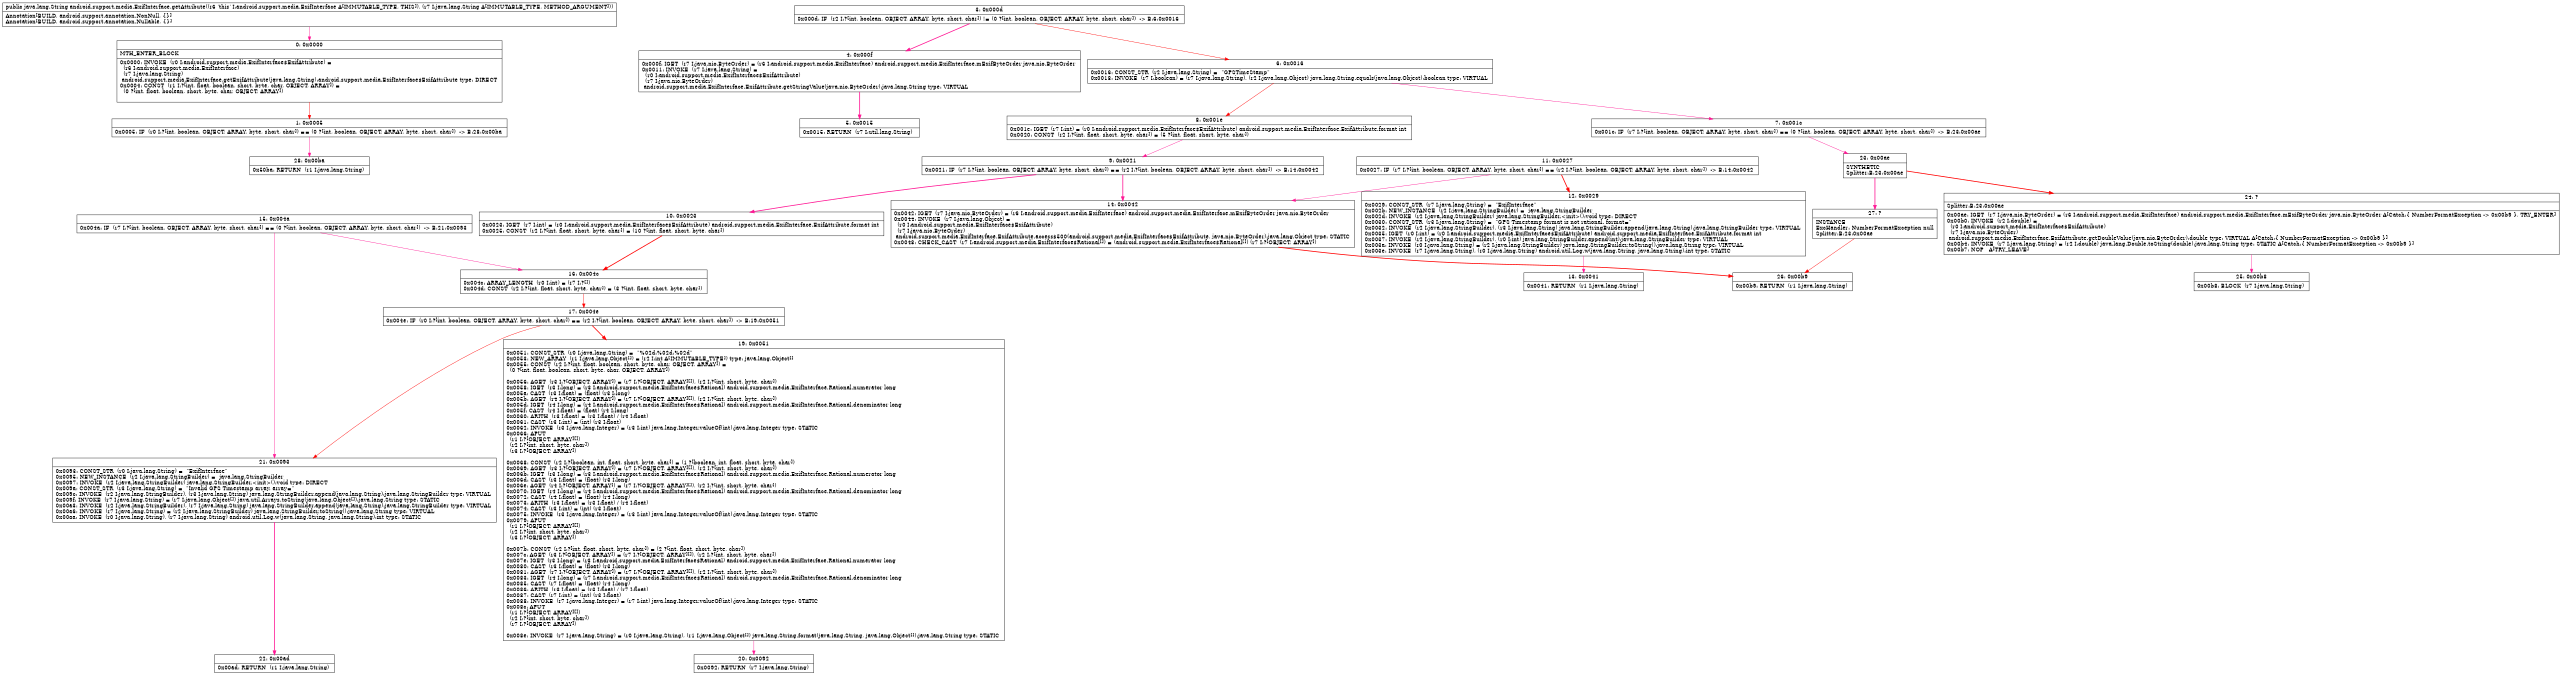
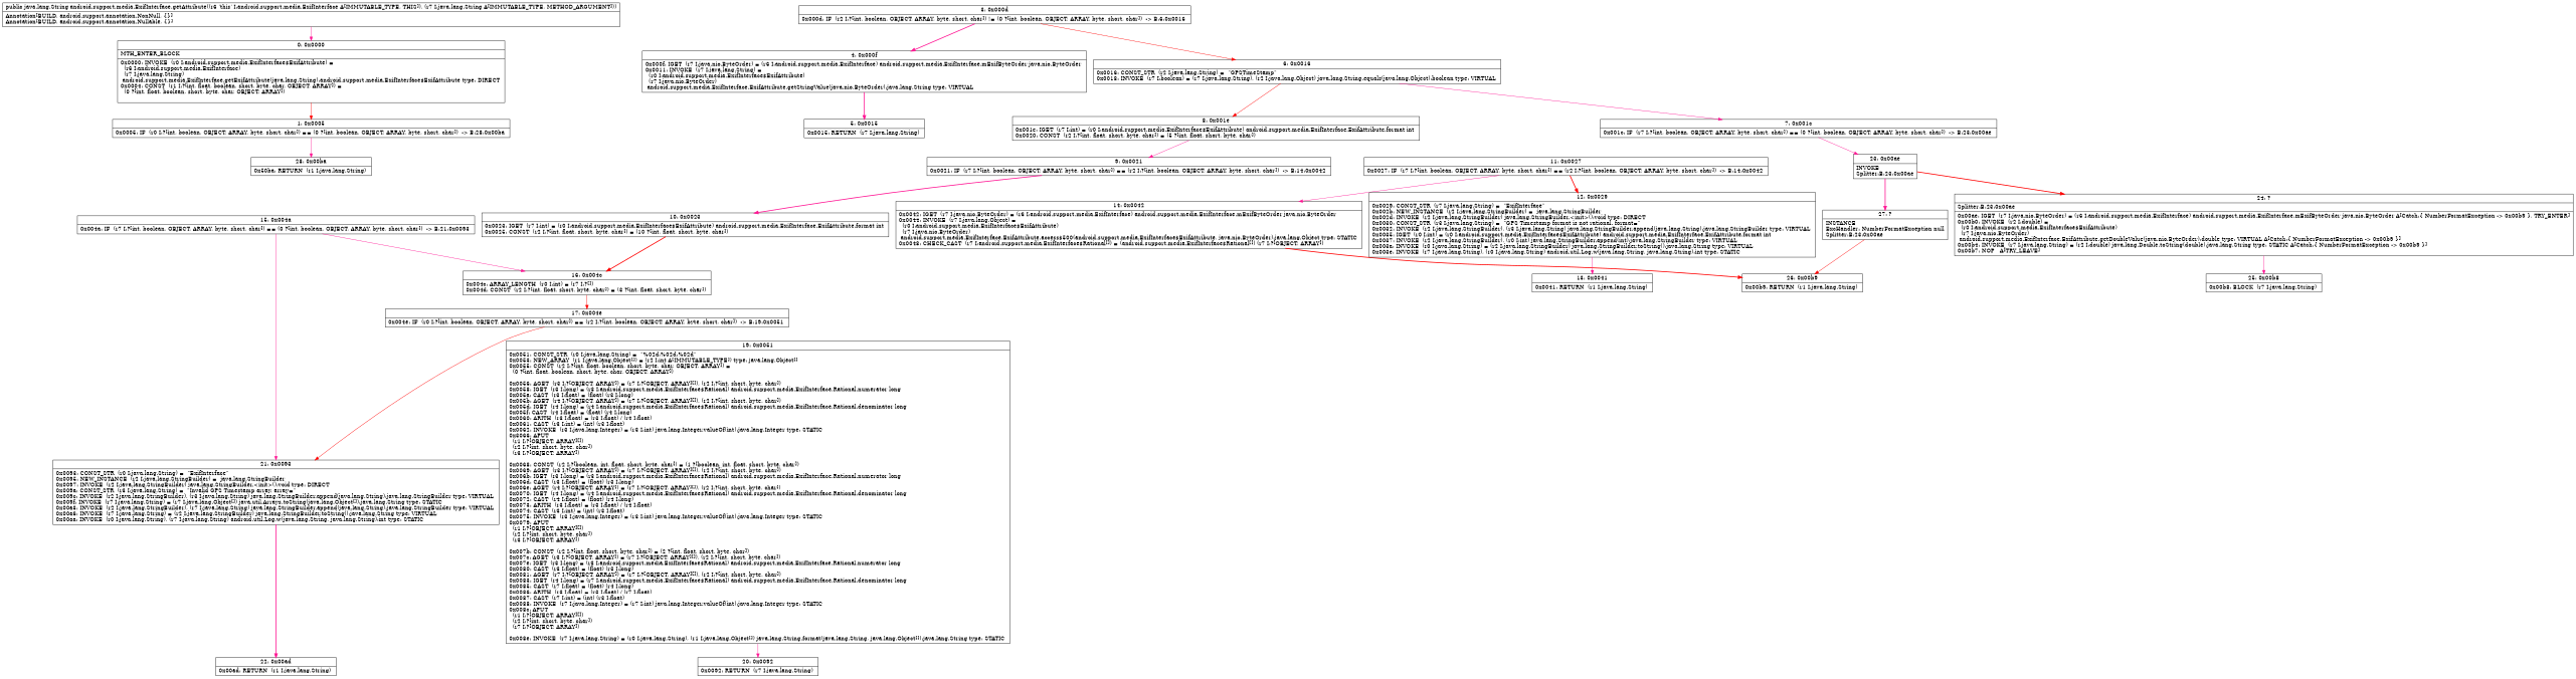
  digraph {
    node [shape=record]
    edge [color=deeppink style=solid]
    n1 [label="{0\:\ 0x0000|MTH_ENTER_BLOCK\l|0x0000: INVOKE  (r0 I:android.support.media.ExifInterface$ExifAttribute) = \l  (r6 I:android.support.media.ExifInterface)\l  (r7 I:java.lang.String)\l android.support.media.ExifInterface.getExifAttribute(java.lang.String):android.support.media.ExifInterface$ExifAttribute type: DIRECT \l0x0004: CONST  (r1 I:?[int, float, boolean, short, byte, char, OBJECT, ARRAY]) = \l  (0 ?[int, float, boolean, short, byte, char, OBJECT, ARRAY])\l \l}"]
    n2 [label="{1\:\ 0x0005|0x0005: IF  (r0 I:?[int, boolean, OBJECT, ARRAY, byte, short, char]) == (0 ?[int, boolean, OBJECT, ARRAY, byte, short, char])  \-\> B:28:0x00ba \l}"]
    n3 [label="{28\:\ 0x00ba|0x50ba: RETURN  (r1 I:java.lang.String) \l}"]
    n4 [label="{3\:\ 0x000d|0x000d: IF  (r2 I:?[int, boolean, OBJECT, ARRAY, byte, short, char]) != (0 ?[int, boolean, OBJECT, ARRAY, byte, short, char])  \-\> B:6:0x0016 \l}"]
    n5 [label="{4\:\ 0x000f|0x000f: IGET  (r7 I:java.nio.ByteOrder) = (r6 I:android.support.media.ExifInterface) android.support.media.ExifInterface.mExifByteOrder java.nio.ByteOrder \l0x0011: INVOKE  (r7 I:java.lang.String) = \l  (r0 I:android.support.media.ExifInterface$ExifAttribute)\l  (r7 I:java.nio.ByteOrder)\l android.support.media.ExifInterface.ExifAttribute.getStringValue(java.nio.ByteOrder):java.lang.String type: VIRTUAL \l}"]
    n6 [label="{6\:\ 0x0016|0x0016: CONST_STR  (r2 I:java.lang.String) =  \"GPSTimeStamp\" \l0x0018: INVOKE  (r7 I:boolean) = (r7 I:java.lang.String), (r2 I:java.lang.Object) java.lang.String.equals(java.lang.Object):boolean type: VIRTUAL \l}"]
-   n7 [label="{5\:\ 0x0015|0x0015: RETURN  (r7 I:util.lang.String) \l}"]
+   n7 [label="{5\:\ 0x0015|0x0015: RETURN  (r7 I:java.lang.String) \l}"]
    n8 [label="{7\:\ 0x001c|0x001c: IF  (r7 I:?[int, boolean, OBJECT, ARRAY, byte, short, char]) == (0 ?[int, boolean, OBJECT, ARRAY, byte, short, char])  \-\> B:23:0x00ae \l}"]
    n9 [label="{8\:\ 0x001e|0x001e: IGET  (r7 I:int) = (r0 I:android.support.media.ExifInterface$ExifAttribute) android.support.media.ExifInterface.ExifAttribute.format int \l0x0020: CONST  (r2 I:?[int, float, short, byte, char]) = (5 ?[int, float, short, byte, char]) \l}"]
-   n10 [label="{23\:\ 0x00ae|SYNTHETIC\lSplitter:B:23:0x00ae\l}"]
+   n10 [label="{23\:\ 0x00ae|INVOKE\lSplitter:B:23:0x00ae\l}"]
    n11 [label="{9\:\ 0x0021|0x0021: IF  (r7 I:?[int, boolean, OBJECT, ARRAY, byte, short, char]) == (r2 I:?[int, boolean, OBJECT, ARRAY, byte, short, char])  \-\> B:14:0x0042 \l}"]
    n12 [label="{24\:\ ?|Splitter:B:23:0x00ae\l|0x00ae: IGET  (r7 I:java.nio.ByteOrder) = (r6 I:android.support.media.ExifInterface) android.support.media.ExifInterface.mExifByteOrder java.nio.ByteOrder A[Catch:\{ NumberFormatException \-\> 0x00b9 \}, TRY_ENTER]\l0x00b0: INVOKE  (r2 I:double) = \l  (r0 I:android.support.media.ExifInterface$ExifAttribute)\l  (r7 I:java.nio.ByteOrder)\l android.support.media.ExifInterface.ExifAttribute.getDoubleValue(java.nio.ByteOrder):double type: VIRTUAL A[Catch:\{ NumberFormatException \-\> 0x00b9 \}]\l0x00b4: INVOKE  (r7 I:java.lang.String) = (r2 I:double) java.lang.Double.toString(double):java.lang.String type: STATIC A[Catch:\{ NumberFormatException \-\> 0x00b9 \}]\l0x00b7: NOP   A[TRY_LEAVE]\l}"]
    n13 [label="{27\:\ ?|INSTANCE\lExcHandler: NumberFormatException null\lSplitter:B:23:0x00ae\l}"]
    n14 [label="{10\:\ 0x0023|0x0023: IGET  (r7 I:int) = (r0 I:android.support.media.ExifInterface$ExifAttribute) android.support.media.ExifInterface.ExifAttribute.format int \l0x0025: CONST  (r2 I:?[int, float, short, byte, char]) = (10 ?[int, float, short, byte, char]) \l}"]
    n15 [label="{14\:\ 0x0042|0x0042: IGET  (r7 I:java.nio.ByteOrder) = (r6 I:android.support.media.ExifInterface) android.support.media.ExifInterface.mExifByteOrder java.nio.ByteOrder \l0x0044: INVOKE  (r7 I:java.lang.Object) = \l  (r0 I:android.support.media.ExifInterface$ExifAttribute)\l  (r7 I:java.nio.ByteOrder)\l android.support.media.ExifInterface.ExifAttribute.access$500(android.support.media.ExifInterface$ExifAttribute, java.nio.ByteOrder):java.lang.Object type: STATIC \l0x0048: CHECK_CAST  (r7 I:android.support.media.ExifInterface$Rational[]) = (android.support.media.ExifInterface$Rational[]) (r7 I:?[OBJECT, ARRAY]) \l}"]
    n16 [label="{16\:\ 0x004c|0x004c: ARRAY_LENGTH  (r0 I:int) = (r7 I:?[]) \l0x004d: CONST  (r2 I:?[int, float, short, byte, char]) = (3 ?[int, float, short, byte, char]) \l}"]
    n17 [label="{26\:\ 0x00b9|0x00b9: RETURN  (r1 I:java.lang.String) \l}"]
    n18 [label="{11\:\ 0x0027|0x0027: IF  (r7 I:?[int, boolean, OBJECT, ARRAY, byte, short, char]) == (r2 I:?[int, boolean, OBJECT, ARRAY, byte, short, char])  \-\> B:14:0x0042 \l}"]
    n19 [label="{12\:\ 0x0029|0x0029: CONST_STR  (r7 I:java.lang.String) =  \"ExifInterface\" \l0x002b: NEW_INSTANCE  (r2 I:java.lang.StringBuilder) =  java.lang.StringBuilder \l0x002d: INVOKE  (r2 I:java.lang.StringBuilder) java.lang.StringBuilder.\<init\>():void type: DIRECT \l0x0030: CONST_STR  (r3 I:java.lang.String) =  \"GPS Timestamp format is not rational. format=\" \l0x0032: INVOKE  (r2 I:java.lang.StringBuilder), (r3 I:java.lang.String) java.lang.StringBuilder.append(java.lang.String):java.lang.StringBuilder type: VIRTUAL \l0x0035: IGET  (r0 I:int) = (r0 I:android.support.media.ExifInterface$ExifAttribute) android.support.media.ExifInterface.ExifAttribute.format int \l0x0037: INVOKE  (r2 I:java.lang.StringBuilder), (r0 I:int) java.lang.StringBuilder.append(int):java.lang.StringBuilder type: VIRTUAL \l0x003a: INVOKE  (r0 I:java.lang.String) = (r2 I:java.lang.StringBuilder) java.lang.StringBuilder.toString():java.lang.String type: VIRTUAL \l0x003e: INVOKE  (r7 I:java.lang.String), (r0 I:java.lang.String) android.util.Log.w(java.lang.String, java.lang.String):int type: STATIC \l}"]
    n20 [label="{13\:\ 0x0041|0x0041: RETURN  (r1 I:java.lang.String) \l}"]
    n21 [label="{15\:\ 0x004a|0x004a: IF  (r7 I:?[int, boolean, OBJECT, ARRAY, byte, short, char]) == (0 ?[int, boolean, OBJECT, ARRAY, byte, short, char])  \-\> B:21:0x0093 \l}"]
    n22 [label="{21\:\ 0x0093|0x0093: CONST_STR  (r0 I:java.lang.String) =  \"ExifInterface\" \l0x0095: NEW_INSTANCE  (r2 I:java.lang.StringBuilder) =  java.lang.StringBuilder \l0x0097: INVOKE  (r2 I:java.lang.StringBuilder) java.lang.StringBuilder.\<init\>():void type: DIRECT \l0x009a: CONST_STR  (r3 I:java.lang.String) =  \"Invalid GPS Timestamp array. array=\" \l0x009c: INVOKE  (r2 I:java.lang.StringBuilder), (r3 I:java.lang.String) java.lang.StringBuilder.append(java.lang.String):java.lang.StringBuilder type: VIRTUAL \l0x009f: INVOKE  (r7 I:java.lang.String) = (r7 I:java.lang.Object[]) java.util.Arrays.toString(java.lang.Object[]):java.lang.String type: STATIC \l0x00a3: INVOKE  (r2 I:java.lang.StringBuilder), (r7 I:java.lang.String) java.lang.StringBuilder.append(java.lang.String):java.lang.StringBuilder type: VIRTUAL \l0x00a6: INVOKE  (r7 I:java.lang.String) = (r2 I:java.lang.StringBuilder) java.lang.StringBuilder.toString():java.lang.String type: VIRTUAL \l0x00aa: INVOKE  (r0 I:java.lang.String), (r7 I:java.lang.String) android.util.Log.w(java.lang.String, java.lang.String):int type: STATIC \l}"]
    n23 [label="{17\:\ 0x004e|0x004e: IF  (r0 I:?[int, boolean, OBJECT, ARRAY, byte, short, char]) == (r2 I:?[int, boolean, OBJECT, ARRAY, byte, short, char])  \-\> B:19:0x0051 \l}"]
    n24 [label="{22\:\ 0x00ad|0x00ad: RETURN  (r1 I:java.lang.String) \l}"]
-   n25 [label="{19\:\ 0x0051|0x0051: CONST_STR  (r0 I:java.lang.String) =  \"%02d:%02d:%02d\" \l0x0053: NEW_ARRAY  (r1 I:java.lang.Object[]) = (r2 I:int A[IMMUTABLE_TYPE]) type: java.lang.Object[] \l0x0055: CONST  (r2 I:?[int, float, boolean, short, byte, char, OBJECT, ARRAY]) = \l  (0 ?[int, float, boolean, short, byte, char, OBJECT, ARRAY])\l \l0x0056: AGET  (r3 I:?[OBJECT, ARRAY]) = (r7 I:?[OBJECT, ARRAY][]), (r2 I:?[int, short, byte, char]) \l0x0058: IGET  (r3 I:long) = (r3 I:android.support.media.ExifInterface$Rational) android.support.media.ExifInterface.Rational.numerator long \l0x005a: CAST  (r3 I:float) = (float) (r3 I:long) \l0x005b: AGET  (r4 I:?[OBJECT, ARRAY]) = (r7 I:?[OBJECT, ARRAY][]), (r2 I:?[int, short, byte, char]) \l0x005d: IGET  (r4 I:long) = (r4 I:android.support.media.ExifInterface$Rational) android.support.media.ExifInterface.Rational.denominator long \l0x005f: CAST  (r4 I:float) = (float) (r4 I:long) \l0x0060: ARITH  (r3 I:float) = (r3 I:float) \/ (r4 I:float) \l0x0061: CAST  (r3 I:int) = (int) (r3 I:float) \l0x0062: INVOKE  (r3 I:java.lang.Integer) = (r3 I:int) java.lang.Integer.valueOf(int):java.lang.Integer type: STATIC \l0x0066: APUT  \l  (r1 I:?[OBJECT, ARRAY][])\l  (r2 I:?[int, short, byte, char])\l  (r3 I:?[OBJECT, ARRAY])\l \l0x0068: CONST  (r2 I:?[boolean, int, float, short, byte, char]) = (1 ?[boolean, int, float, short, byte, char]) \l0x0069: AGET  (r3 I:?[OBJECT, ARRAY]) = (r7 I:?[OBJECT, ARRAY][]), (r2 I:?[int, short, byte, char]) \l0x006b: IGET  (r3 I:long) = (r3 I:android.support.media.ExifInterface$Rational) android.support.media.ExifInterface.Rational.numerator long \l0x006d: CAST  (r3 I:float) = (float) (r3 I:long) \l0x006e: AGET  (r4 I:?[OBJECT, ARRAY]) = (r7 I:?[OBJECT, ARRAY][]), (r2 I:?[int, short, byte, char]) \l0x0070: IGET  (r4 I:long) = (r4 I:android.support.media.ExifInterface$Rational) android.support.media.ExifInterface.Rational.denominator long \l0x0072: CAST  (r4 I:float) = (float) (r4 I:long) \l0x0073: ARITH  (r3 I:float) = (r3 I:float) \/ (r4 I:float) \l0x0074: CAST  (r3 I:int) = (int) (r3 I:float) \l0x0075: INVOKE  (r3 I:java.lang.Integer) = (r3 I:int) java.lang.Integer.valueOf(int):java.lang.Integer type: STATIC \l0x0079: APUT  \l  (r1 I:?[OBJECT, ARRAY][])\l  (r2 I:?[int, short, byte, char])\l  (r3 I:?[OBJECT, ARRAY])\l \l0x007b: CONST  (r2 I:?[int, float, short, byte, char]) = (2 ?[int, float, short, byte, char]) \l0x007c: AGET  (r3 I:?[OBJECT, ARRAY]) = (r7 I:?[OBJECT, ARRAY][]), (r2 I:?[int, short, byte, char]) \l0x007e: IGET  (r3 I:long) = (r3 I:android.support.media.ExifInterface$Rational) android.support.media.ExifInterface.Rational.numerator long \l0x0080: CAST  (r3 I:float) = (float) (r3 I:long) \l0x0081: AGET  (r7 I:?[OBJECT, ARRAY]) = (r7 I:?[OBJECT, ARRAY][]), (r2 I:?[int, short, byte, char]) \l0x0083: IGET  (r4 I:long) = (r7 I:android.support.media.ExifInterface$Rational) android.support.media.ExifInterface.Rational.denominator long \l0x0085: CAST  (r7 I:float) = (float) (r4 I:long) \l0x0086: ARITH  (r3 I:float) = (r3 I:float) \/ (r7 I:float) \l0x0087: CAST  (r7 I:int) = (int) (r3 I:float) \l0x0088: INVOKE  (r7 I:java.lang.Integer) = (r7 I:int) java.lang.Integer.valueOf(int):java.lang.Integer type: STATIC \l0x008c: APUT  \l  (r1 I:?[OBJECT, ARRAY][])\l  (r2 I:?[int, short, byte, char])\l  (r7 I:?[OBJECT, ARRAY])\l \l0x008e: INVOKE  (r7 I:java.lang.String) = (r0 I:java.lang.String), (r1 I:java.lang.Object[]) java.lang.String.format(java.lang.String, java.lang.Object[]):java.lang.String type: STATIC \l}"]
+   n25 [label="{19\:\ 0x0051|0x0051: CONST_STR  (r0 I:java.lang.String) =  \"%02d:%02d:%02d\" \l0x0053: NEW_ARRAY  (r1 I:java.lang.Object[]) = (r2 I:int A[IMMUTABLE_TYPE]) type: java.lang.Object[] \l0x0055: CONST  (r2 I:?[int, float, boolean, short, byte, char, OBJECT, ARRAY]) = \l  (0 ?[int, float, boolean, short, byte, char, OBJECT, ARRAY])\l \l0x0056: AGET  (r3 I:?[OBJECT, ARRAY]) = (r7 I:?[OBJECT, ARRAY][]), (r2 I:?[int, short, byte, char]) \l0x0058: IGET  (r3 I:long) = (r3 I:android.support.media.ExifInterface$Rational) android.support.media.ExifInterface.Rational.numerator long \l0x005a: CAST  (r3 I:float) = (float) (r3 I:long) \l0x005b: AGET  (r4 I:?[OBJECT, ARRAY]) = (r7 I:?[OBJECT, ARRAY][]), (r2 I:?[int, short, byte, char]) \l0x005d: IGET  (r4 I:long) = (r4 I:android.support.media.ExifInterface$Rational) android.support.media.ExifInterface.Rational.denominator long \l0x005f: CAST  (r4 I:float) = (float) (r4 I:long) \l0x0060: ARITH  (r3 I:float) = (r3 I:float) \/ (r4 I:float) \l0x0061: CAST  (r3 I:int) = (int) (r3 I:float) \l0x0062: INVOKE  (r3 I:java.lang.Integer) = (r3 I:int) java.lang.Integer.valueOf(int):java.lang.Integer type: STATIC \l0x3066: APUT  \l  (r1 I:?[OBJECT, ARRAY][])\l  (r2 I:?[int, short, byte, char])\l  (r3 I:?[OBJECT, ARRAY])\l \l0x0068: CONST  (r2 I:?[boolean, int, float, short, byte, char]) = (1 ?[boolean, int, float, short, byte, char]) \l0x0069: AGET  (r3 I:?[OBJECT, ARRAY]) = (r7 I:?[OBJECT, ARRAY][]), (r2 I:?[int, short, byte, char]) \l0x006b: IGET  (r3 I:long) = (r3 I:android.support.media.ExifInterface$Rational) android.support.media.ExifInterface.Rational.numerator long \l0x006d: CAST  (r3 I:float) = (float) (r3 I:long) \l0x006e: AGET  (r4 I:?[OBJECT, ARRAY]) = (r7 I:?[OBJECT, ARRAY][]), (r2 I:?[int, short, byte, char]) \l0x0070: IGET  (r4 I:long) = (r4 I:android.support.media.ExifInterface$Rational) android.support.media.ExifInterface.Rational.denominator long \l0x0072: CAST  (r4 I:float) = (float) (r4 I:long) \l0x0073: ARITH  (r3 I:float) = (r3 I:float) \/ (r4 I:float) \l0x0074: CAST  (r3 I:int) = (int) (r3 I:float) \l0x0075: INVOKE  (r3 I:java.lang.Integer) = (r3 I:int) java.lang.Integer.valueOf(int):java.lang.Integer type: STATIC \l0x0079: APUT  \l  (r1 I:?[OBJECT, ARRAY][])\l  (r2 I:?[int, short, byte, char])\l  (r3 I:?[OBJECT, ARRAY])\l \l0x007b: CONST  (r2 I:?[int, float, short, byte, char]) = (2 ?[int, float, short, byte, char]) \l0x007c: AGET  (r3 I:?[OBJECT, ARRAY]) = (r7 I:?[OBJECT, ARRAY][]), (r2 I:?[int, short, byte, char]) \l0x007e: IGET  (r3 I:long) = (r3 I:android.support.media.ExifInterface$Rational) android.support.media.ExifInterface.Rational.numerator long \l0x0080: CAST  (r3 I:float) = (float) (r3 I:long) \l0x0081: AGET  (r7 I:?[OBJECT, ARRAY]) = (r7 I:?[OBJECT, ARRAY][]), (r2 I:?[int, short, byte, char]) \l0x0083: IGET  (r4 I:long) = (r7 I:android.support.media.ExifInterface$Rational) android.support.media.ExifInterface.Rational.denominator long \l0x0085: CAST  (r7 I:float) = (float) (r4 I:long) \l0x0086: ARITH  (r3 I:float) = (r3 I:float) \/ (r7 I:float) \l0x0087: CAST  (r7 I:int) = (int) (r3 I:float) \l0x0088: INVOKE  (r7 I:java.lang.Integer) = (r7 I:int) java.lang.Integer.valueOf(int):java.lang.Integer type: STATIC \l0x008c: APUT  \l  (r1 I:?[OBJECT, ARRAY][])\l  (r2 I:?[int, short, byte, char])\l  (r7 I:?[OBJECT, ARRAY])\l \l0x008e: INVOKE  (r7 I:java.lang.String) = (r0 I:java.lang.String), (r1 I:java.lang.Object[]) java.lang.String.format(java.lang.String, java.lang.Object[]):java.lang.String type: STATIC \l}"]
    n26 [label="{20\:\ 0x0092|0x0092: RETURN  (r7 I:java.lang.String) \l}"]
    n27 [label="{25\:\ 0x00b8|0x00b8: BLOCK  (r7 I:java.lang.String) \l}"]
    n28 [label="{public java.lang.String android.support.media.ExifInterface.getAttribute((r6 'this' I:android.support.media.ExifInterface A[IMMUTABLE_TYPE, THIS]), (r7 I:java.lang.String A[IMMUTABLE_TYPE, METHOD_ARGUMENT]))  | Annotation[BUILD, android.support.annotation.NonNull, \{\}]\lAnnotation[BUILD, android.support.annotation.Nullable, \{\}]\l}"]
    n1 -> n2 [color=red]
    n2 -> n3
    n4 -> n5 [style=bold]
    n4 -> n6 [color=red]
    n5 -> n7 [style=bold]
    n6 -> n8
    n6 -> n9 [color=red]
    n8 -> n10
    n9 -> n11
    n10 -> n12 [color=red style=bold]
    n10 -> n13 [style=bold]
    n11 -> n14 [style=bold]
-   n11 -> n15 [style=bold]
    n12 -> n27
    n13 -> n17 [color=red]
    n14 -> n16 [color=red style=bold]
    n15 -> n17 [color=red style=bold]
    n16 -> n23 [color=red]
    n18 -> n15
    n18 -> n19 [color=red style=bold]
    n19 -> n20
    n21 -> n16
    n21 -> n22
    n22 -> n24 [style=bold]
    n23 -> n22 [color=red]
-   n23 -> n25 [color=red style=bold]
    n25 -> n26
    n28 -> n1
  }
